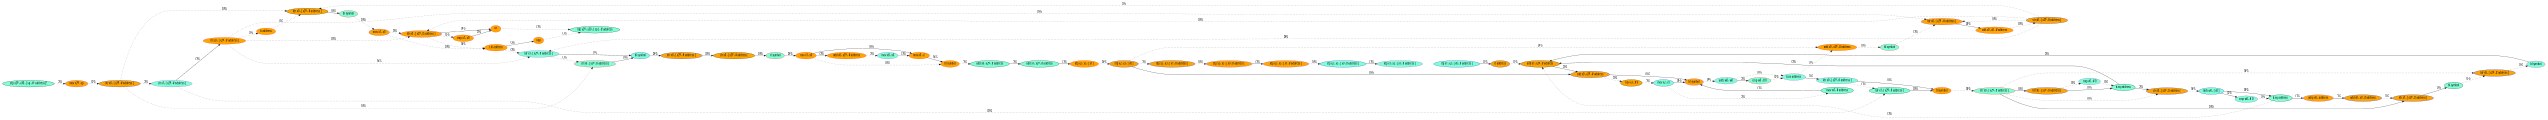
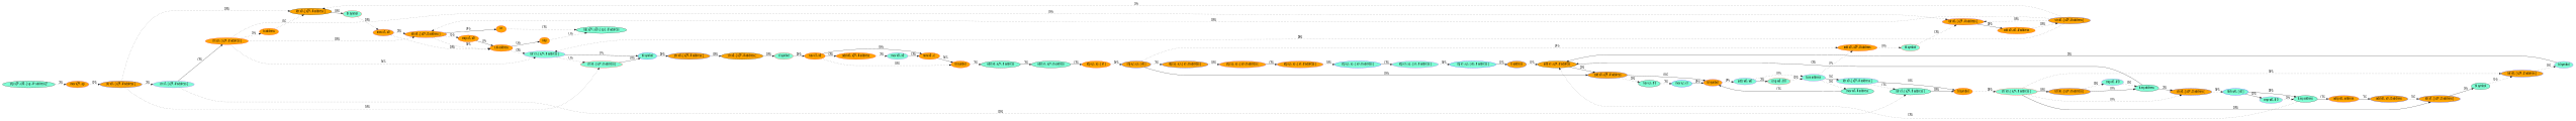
  digraph {
    fontname="Fira Sans"
    rankdir=LR
    node [color=red fillcolor=orange fontname="Fira Sans" style=filled]
    edge [fontname="Fira Sans" style=dotted]
    n1 [color=black fillcolor=aquamarine label="stp x29 , x30 , [ sp , #- address ]!"]
    n2 [color=purple label="mov x29 , sp"]
    n3 [color=blue label="str x0 , [ x29 , # address ]"]
    n4 [color=purple fillcolor=aquamarine label="str x1 , [ x29 , # address ]"]
    n5 [color=black label="ldr x0 , [ x29 , # address ]"]
    n6 [fillcolor=aquamarine label="ldr x0 , [ x29 , # address ]"]
    n7 [label="str xzr , [ x29 , # address ]"]
    n8 [color=black fillcolor=aquamarine label="ldr x1 , [ x29 , # address ]"]
    n9 [fillcolor=aquamarine label="bl symbol"]
    n10 [color=blue fillcolor=aquamarine label="bl symbol"]
    n11 [label="b address"]
    n12 [color=purple label="ldr x0 , [ x29 , # address ]"]
    n13 [color=purple fillcolor=aquamarine label="ldr x1 , [ x29 , # address ]"]
    n14 [color=purple label="ldr x0 , [ x29 , # address ]"]
    n15 [label="bl symbol"]
    n16 [label="b.hi address"]
    n17 [label="cmp x1 , x0"]
    n18 [label=ret]
    n19 [label="add x0 , x0 , # address"]
    n20 [color=purple label="mov x1 , x0"]
    n21 [label=nop]
    n22 [color=black fillcolor=aquamarine label="ldp x29 , x30 , [ sp ] , # address"]
    n23 [color=blue label="str x0 , [ x29 , # address ]"]
    n24 [color=black label="ldr x0 , [ x29 , # address ]"]
    n25 [fillcolor=aquamarine label="bl symbol"]
    n26 [label="mov x1 , x0"]
    n27 [label="add x0 , x29 , # address"]
    n28 [label="mov x0 , x1"]
    n29 [label="bl symbol"]
    n30 [color=purple fillcolor=aquamarine label="mov x8 , x0"]
    n31 [color=black fillcolor=aquamarine label="add x0 , x29 , # address"]
    n32 [color=black fillcolor=aquamarine label="add x1 , x29 , # address"]
    n33 [label="ldp x2 , x3 , [ x1 ]"]
    n34 [color=blue label="stp x2 , x3 , [ x0 ]"]
    n35 [color=blue label="ldp x2 , x3 , [ x1 , # address ]"]
    n36 [color=blue label="add x0 , x29 , # address"]
    n37 [label="add x0 , x29 , # address"]
    n38 [color=purple label="stp x2 , x3 , [ x0 , # address ]"]
-   n39 [color=black label="mov x3 , # 0"]
+   n39 [color=black fillcolor=aquamarine label="mov x3 , # 0"]
    n40 [color=purple label="bl symbol"]
    n41 [fillcolor=aquamarine label="bl symbol"]
    n42 [color=purple label="ldp x2 , x3 , [ x1 , # address ]"]
    n43 [color=blue fillcolor=aquamarine label="stp x2 , x3 , [ x0 , # address ]"]
    n44 [color=purple fillcolor=aquamarine label="ldp x1 , x2 , [ x1 , # address ]"]
    n45 [color=blue fillcolor=aquamarine label="stp x1 , x2 , [ x0 , # address ]"]
    n46 [color=blue label="b address"]
    n47 [color=black label="add x1 , x29 , # address"]
    n48 [color=blue fillcolor=aquamarine label="mov x2 , x1"]
    n49 [color=purple fillcolor=aquamarine label="uxtb w0 , w0"]
    n50 [color=black fillcolor=aquamarine label="mov w1 , # address"]
    n51 [fillcolor=aquamarine label="cmp w0 , # 0"]
    n52 [color=purple fillcolor=aquamarine label="b.ne address"]
    n53 [color=purple fillcolor=aquamarine label="ldr x0 , [ x29 , # address ]"]
    n54 [fillcolor=aquamarine label="str x0 , [ x29 , # address ]"]
    n55 [color=blue label="ldr x0 , [ x29 , # address ]"]
    n56 [color=blue label="ldr x0 , [ x29 , # address ]"]
    n57 [color=blue label="ldr x1 , [ x29 , # address ]"]
    n58 [color=blue label="ldr x0 , [ x29 , # address ]"]
    n59 [color=purple fillcolor=aquamarine label="cmp x0 , # 0"]
    n60 [color=black fillcolor=aquamarine label="b.eq address"]
    n61 [color=blue fillcolor=aquamarine label="ldrb w0 , [ x0 ]"]
    n62 [color=black fillcolor=aquamarine label="bl symbol"]
    n63 [color=purple fillcolor=aquamarine label="bl symbol"]
    n64 [color=purple fillcolor=aquamarine label="cmp w0 , # 0"]
    n65 [color=black fillcolor=aquamarine label="b.eq address"]
    n66 [color=blue label="str x0 , [ x29 , # address ]"]
    n67 [color=purple label="adrp x0 , address"]
    n68 [color=blue label="add x0 , x0 , # address"]
    n1 -> n2 [label=CFG]
    n2 -> n3 [label=CFG]
    n3 -> n4 [label=CFG]
    n3 -> n5 [label=DFG]
    n3 -> n6 [label=DFG]
    n4 -> n7 [label=CFG style=solid]
    n4 -> n8 [label=DFG]
    n5 -> n9 [label=DFG style=solid]
    n6 -> n10 [label=DFG style=solid]
    n7 -> n11 [label=CFG]
    n7 -> n12 [label=DFG]
    n7 -> n13 [label=DFG]
    n7 -> n14 [label=DFG]
    n8 -> n15 [label=DFG style=solid]
    n9 -> n20 [label=DFG]
    n10 -> n23 [label=DFG style=solid]
    n11 -> n5 [label=CFG]
    n12 -> n16 [label=DFG]
    n12 -> n17 [label=CFG]
    n12 -> n18 [label=DFG style=solid]
    n13 -> n6 [label=CFG]
    n13 -> n10 [label=DFG style=solid]
    n14 -> n19 [label=DFG style=solid]
    n15 -> n54 [label=DFG]
    n16 -> n13 [label=CFG]
    n16 -> n21 [label=CFG style=solid]
-   n17 -> n18 [label=CFG style=solid]
+   n17 -> n16 [label=CFG style=solid]
    n18 -> n22 [label=CFG]
    n19 -> n66 [label=DFG]
    n20 -> n12 [label=CFG]
    n20 -> n16 [label=DFG]
    n21 -> n22 [label=CFG]
    n23 -> n24 [label=DFG style=solid]
    n24 -> n25 [label=DFG style=solid]
    n25 -> n26 [label=DFG style=solid]
    n26 -> n27 [label=CFG style=solid]
    n26 -> n28 [label=DFG style=solid]
    n26 -> n29 [label=DFG]
    n27 -> n30 [label=CFG]
    n28 -> n29 [label=DFG style=solid]
    n29 -> n31 [label=CFG]
    n30 -> n28 [label=CFG style=solid]
    n31 -> n32 [label=CFG style=solid]
    n32 -> n33 [label=CFG style=solid]
    n33 -> n34 [label=DFG]
    n34 -> n35 [label=CFG]
    n34 -> n36 [label=DFG style=solid]
    n34 -> n37 [label=DFG]
    n35 -> n38 [label=DFG]
    n36 -> n39 [label=CFG]
    n36 -> n40 [label=DFG style=solid]
    n37 -> n41 [label=DFG]
    n38 -> n42 [label=CFG style=solid]
    n39 -> n48 [label=CFG]
    n40 -> n49 [label=DFG]
    n41 -> n14 [label=CFG]
    n42 -> n43 [label=DFG]
    n43 -> n44 [label=CFG style=solid]
+   n44 -> n45 [label=DFG]
    n45 -> n46 [label=CFG style=solid]
    n46 -> n47 [label=CFG]
    n47 -> n36 [label=CFG style=solid]
    n48 -> n40 [label=DFG style=solid]
-   n48 -> n50 [label=CFG]
+   n52 -> n50 [label=CFG]
    n49 -> n51 [label=CFG style=solid]
    n49 -> n52 [label=DFG]
    n50 -> n40 [label=CFG style=solid]
    n51 -> n52 [label=CFG]
    n52 -> n37 [label=CFG]
    n52 -> n53 [label=CFG style=solid]
    n53 -> n8 [label=CFG]
    n53 -> n15 [label=DFG style=solid]
    n54 -> n55 [label=DFG style=solid]
    n54 -> n56 [label=DFG]
    n54 -> n57 [label=DFG style=solid]
    n54 -> n58 [label=DFG]
    n55 -> n59 [label=CFG]
    n55 -> n60 [label=DFG style=solid]
    n56 -> n61 [label=DFG]
    n57 -> n62 [label=CFG style=solid]
    n58 -> n63 [label=DFG]
    n59 -> n60 [label=CFG]
    n60 -> n47 [label=CFG style=solid]
    n60 -> n56 [label=CFG style=solid]
    n61 -> n64 [label=CFG style=solid]
    n61 -> n65 [label=DFG style=solid]
    n62 -> n58 [label=CFG]
    n63 -> n47 [label=CFG style=solid]
    n64 -> n65 [label=CFG]
    n65 -> n47 [label=CFG]
    n65 -> n67 [label=CFG style=solid]
    n66 -> n5 [label=CFG]
    n66 -> n12 [label=DFG]
    n66 -> n13 [label=DFG]
    n66 -> n14 [label=DFG]
    n67 -> n68 [label=CFG style=solid]
    n68 -> n57 [label=CFG]
  }
